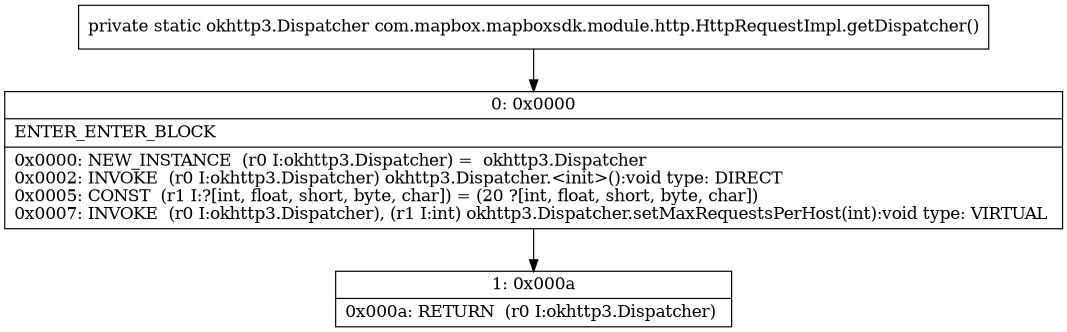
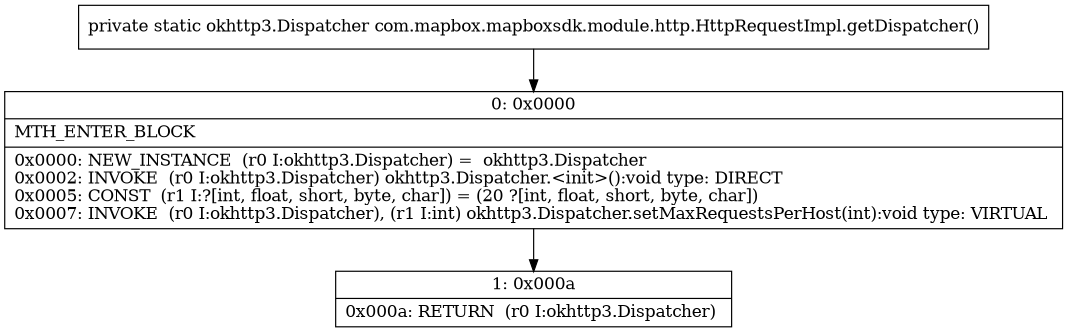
  digraph {
    node [shape=record]
-   n1 [label="{0\:\ 0x0000|ENTER_ENTER_BLOCK\l|0x0000: NEW_INSTANCE  (r0 I:okhttp3.Dispatcher) =  okhttp3.Dispatcher \l0x0002: INVOKE  (r0 I:okhttp3.Dispatcher) okhttp3.Dispatcher.\<init\>():void type: DIRECT \l0x0005: CONST  (r1 I:?[int, float, short, byte, char]) = (20 ?[int, float, short, byte, char]) \l0x0007: INVOKE  (r0 I:okhttp3.Dispatcher), (r1 I:int) okhttp3.Dispatcher.setMaxRequestsPerHost(int):void type: VIRTUAL \l}"]
+   n1 [label="{0\:\ 0x0000|MTH_ENTER_BLOCK\l|0x0000: NEW_INSTANCE  (r0 I:okhttp3.Dispatcher) =  okhttp3.Dispatcher \l0x0002: INVOKE  (r0 I:okhttp3.Dispatcher) okhttp3.Dispatcher.\<init\>():void type: DIRECT \l0x0005: CONST  (r1 I:?[int, float, short, byte, char]) = (20 ?[int, float, short, byte, char]) \l0x0007: INVOKE  (r0 I:okhttp3.Dispatcher), (r1 I:int) okhttp3.Dispatcher.setMaxRequestsPerHost(int):void type: VIRTUAL \l}"]
    n2 [label="{1\:\ 0x000a|0x000a: RETURN  (r0 I:okhttp3.Dispatcher) \l}"]
    n3 [label="{private static okhttp3.Dispatcher com.mapbox.mapboxsdk.module.http.HttpRequestImpl.getDispatcher() }"]
    n1 -> n2
    n3 -> n1
  }
